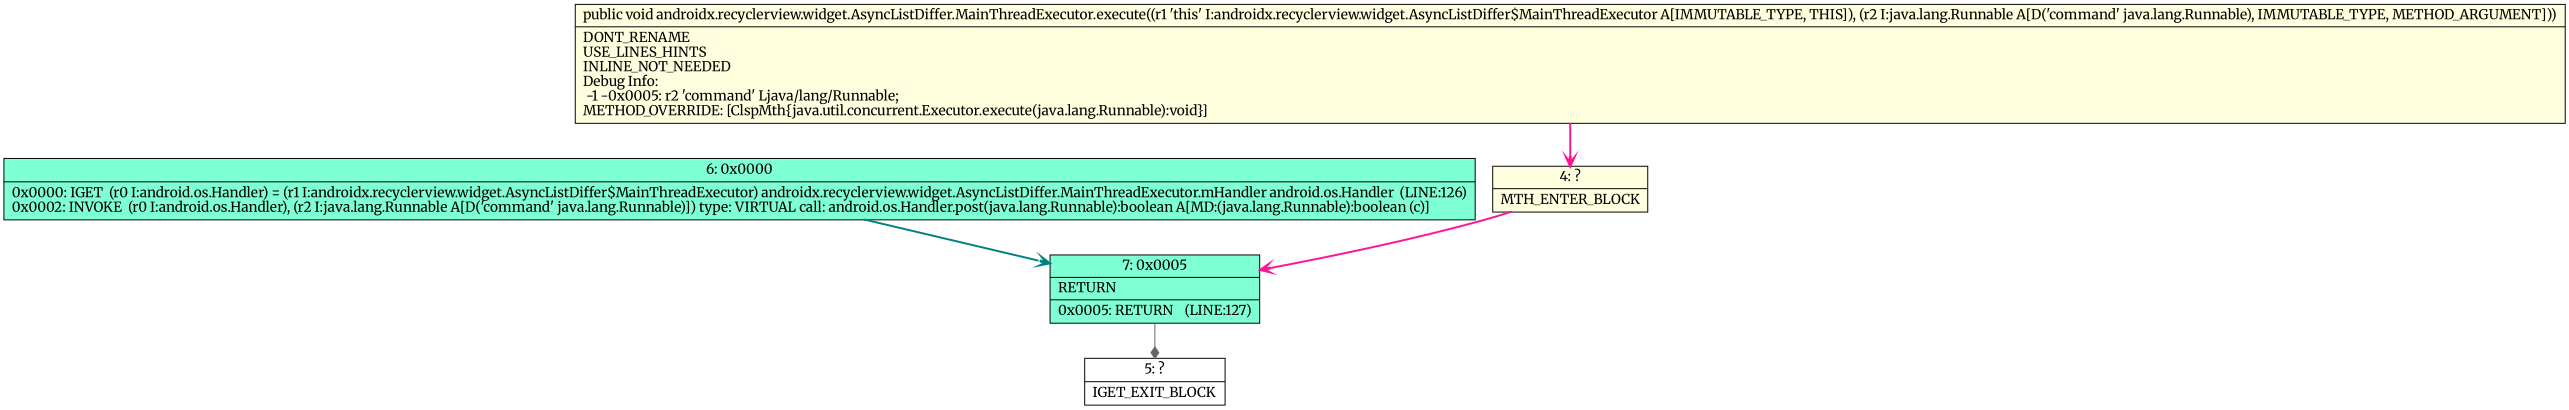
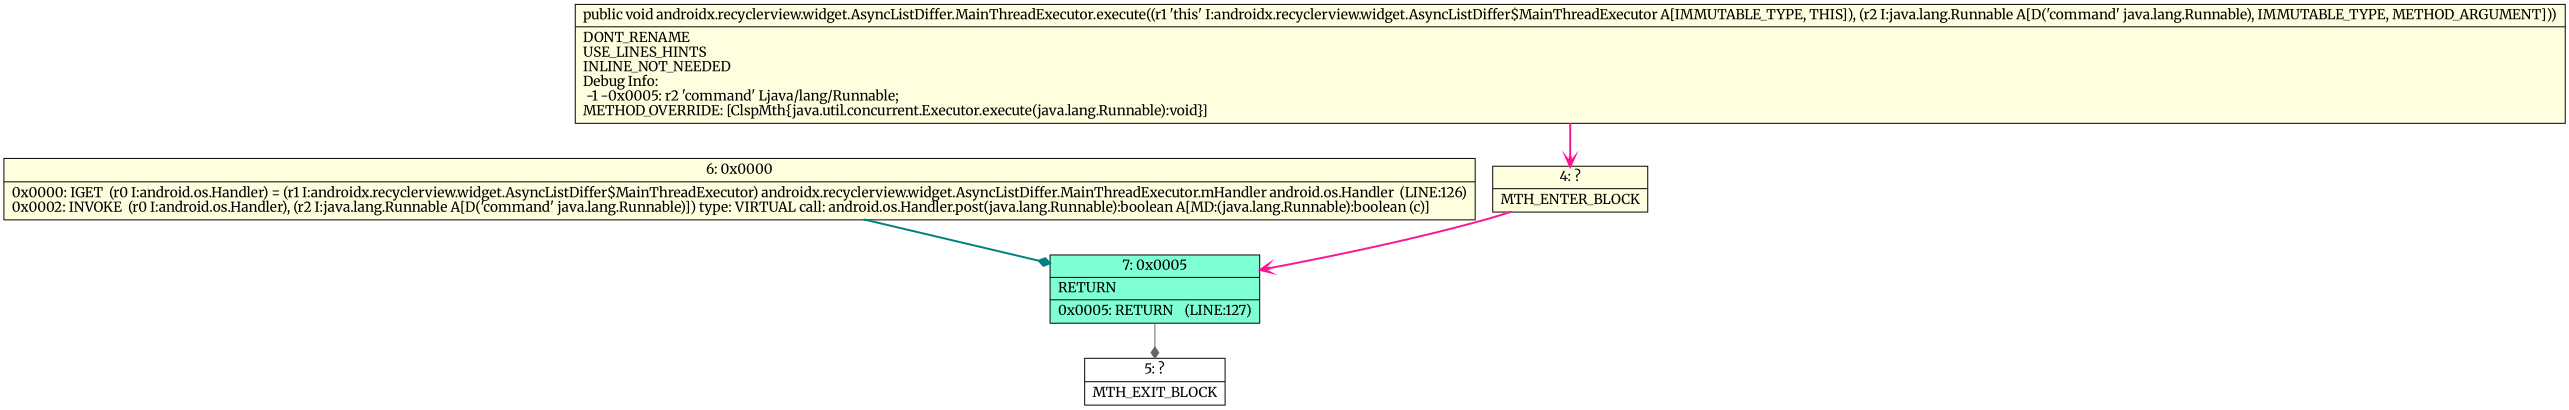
  digraph {
    fontname=Merriweather
    node [fillcolor=lightyellow fontname=Merriweather shape=record style=filled]
    edge [arrowhead=vee color=deeppink fontname=Merriweather style=bold]
    n1 [label="{4\:\ ?|MTH_ENTER_BLOCK\l}"]
    n2 [fillcolor=aquamarine label="{7\:\ 0x0005|RETURN\l|0x0005: RETURN    (LINE:127)\l}"]
-   n3 [fillcolor=aquamarine label="{6\:\ 0x0000|0x0000: IGET  (r0 I:android.os.Handler) = (r1 I:androidx.recyclerview.widget.AsyncListDiffer$MainThreadExecutor) androidx.recyclerview.widget.AsyncListDiffer.MainThreadExecutor.mHandler android.os.Handler  (LINE:126)\l0x0002: INVOKE  (r0 I:android.os.Handler), (r2 I:java.lang.Runnable A[D('command' java.lang.Runnable)]) type: VIRTUAL call: android.os.Handler.post(java.lang.Runnable):boolean A[MD:(java.lang.Runnable):boolean (c)]\l}"]
-   n4 [fillcolor=white label="{5\:\ ?|IGET_EXIT_BLOCK\l}"]
+   n3 [label="{6\:\ 0x0000|0x0000: IGET  (r0 I:android.os.Handler) = (r1 I:androidx.recyclerview.widget.AsyncListDiffer$MainThreadExecutor) androidx.recyclerview.widget.AsyncListDiffer.MainThreadExecutor.mHandler android.os.Handler  (LINE:126)\l0x0002: INVOKE  (r0 I:android.os.Handler), (r2 I:java.lang.Runnable A[D('command' java.lang.Runnable)]) type: VIRTUAL call: android.os.Handler.post(java.lang.Runnable):boolean A[MD:(java.lang.Runnable):boolean (c)]\l}"]
+   n4 [fillcolor=white label="{5\:\ ?|MTH_EXIT_BLOCK\l}"]
    n5 [label="{public void androidx.recyclerview.widget.AsyncListDiffer.MainThreadExecutor.execute((r1 'this' I:androidx.recyclerview.widget.AsyncListDiffer$MainThreadExecutor A[IMMUTABLE_TYPE, THIS]), (r2 I:java.lang.Runnable A[D('command' java.lang.Runnable), IMMUTABLE_TYPE, METHOD_ARGUMENT]))  | DONT_RENAME\lUSE_LINES_HINTS\lINLINE_NOT_NEEDED\lDebug Info:\l  \-1 \-0x0005: r2 'command' Ljava\/lang\/Runnable;\lMETHOD_OVERRIDE: [ClspMth\{java.util.concurrent.Executor.execute(java.lang.Runnable):void\}]\l}"]
    n1 -> n2
    n2 -> n4 [arrowhead=diamond color=gray40 style=solid]
-   n3 -> n2 [color=teal]
+   n3 -> n2 [arrowhead=diamond color=teal]
    n5 -> n1
  }
